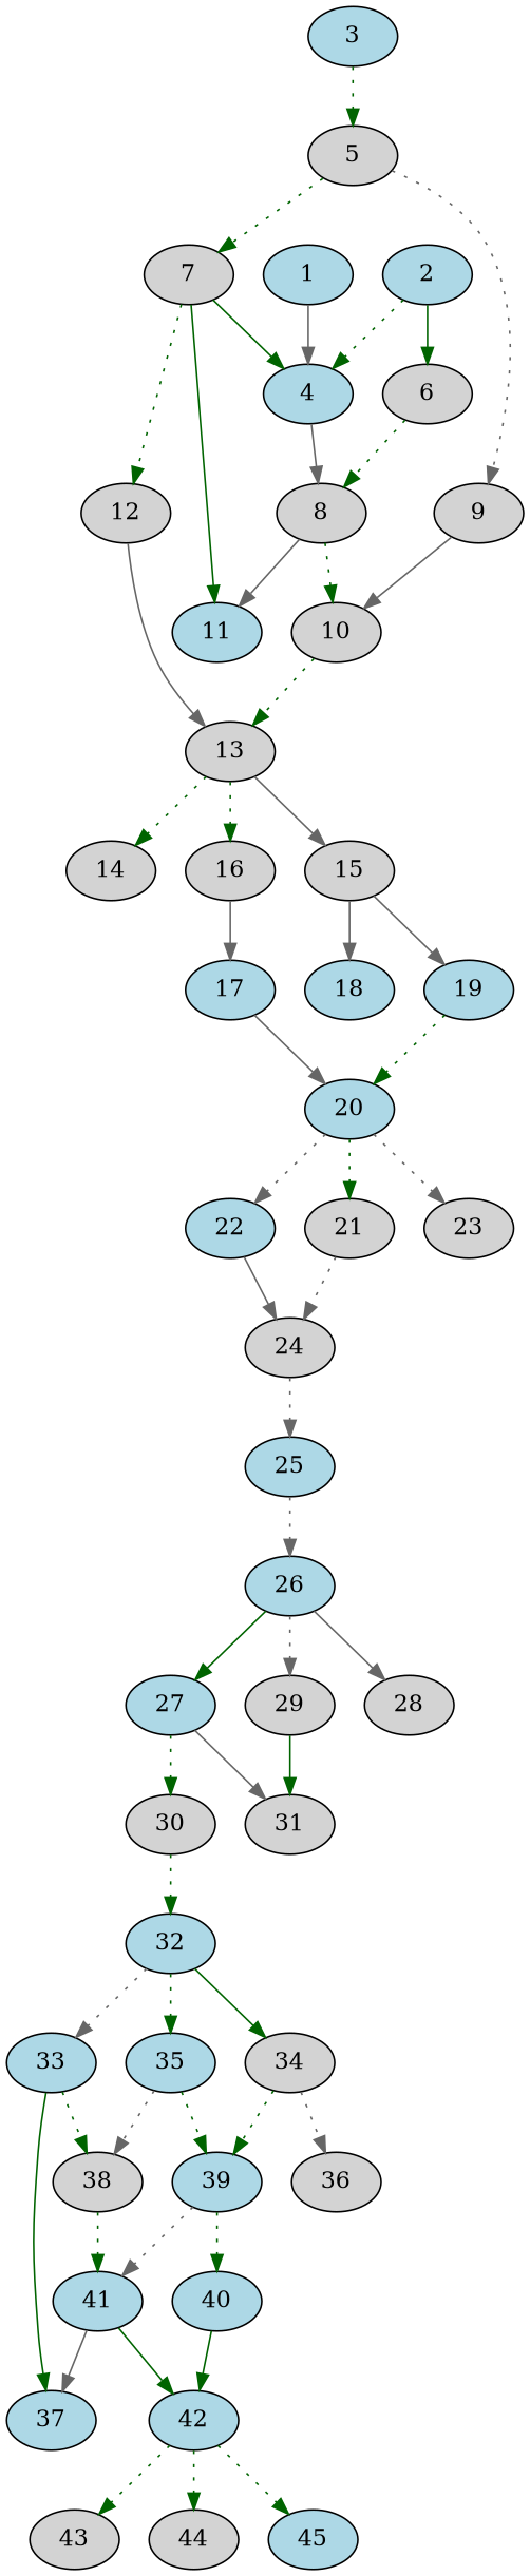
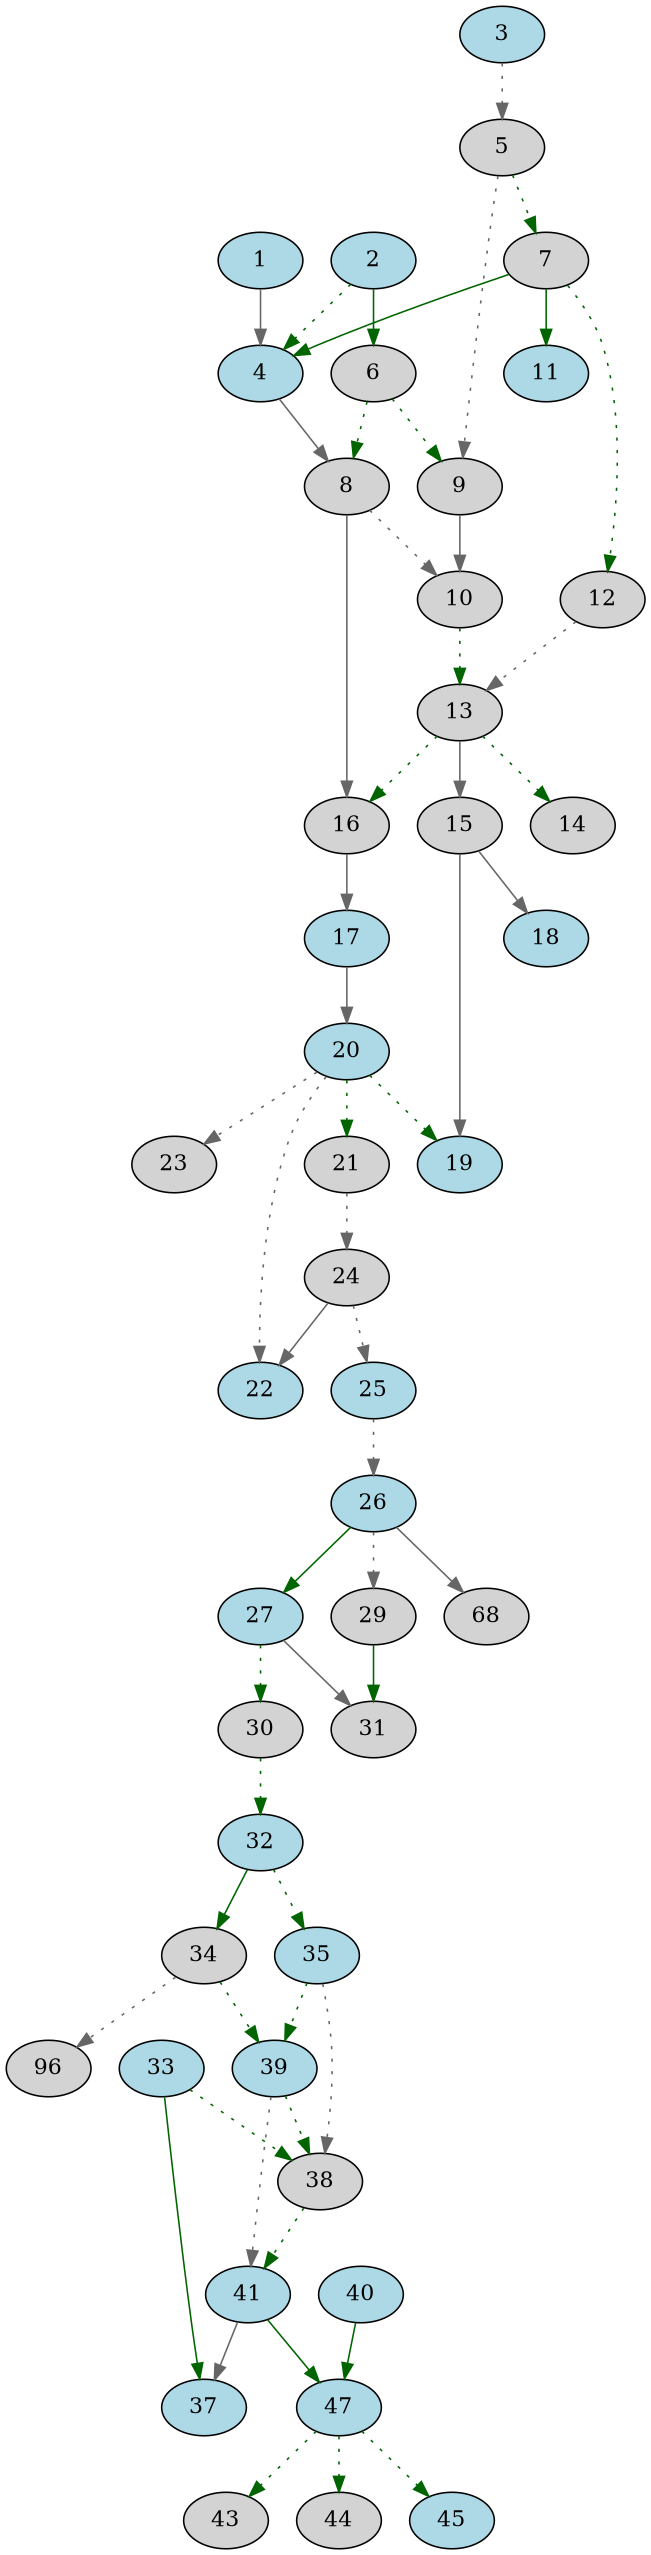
  digraph {
    node [alpha=0.12 fillcolor=lightgrey style=filled]
    edge [color=darkgreen style=dotted]
    1 [alpha=0.05 expect_size=13847552 fillcolor=lightblue]
    4 [alpha=0.18 expect_size=10882048 fillcolor=lightblue]
    8 [expect_size=50795520]
    11 [alpha=0.03 expect_size=46566400 fillcolor=lightblue]
    10 [alpha=0.07 expect_size=19381248]
    2 [alpha=0.03 expect_size=25512960 fillcolor=lightblue]
    6 [alpha=0.19 expect_size=43277312]
    9 [alpha=0.04 expect_size=19580928]
    3 [alpha=0.03 expect_size=27141120 fillcolor=lightblue]
    5 [alpha=0.08 expect_size=38054912]
    7 [alpha=0.20 expect_size=45267968]
    12 [alpha=0.11 expect_size=11201536]
    13 [alpha=0.01 expect_size=18519040]
    14 [alpha=0.11 expect_size=25874432]
    15 [alpha=0.13 expect_size=21336064]
    16 [alpha=0.08 expect_size=41168896]
    18 [alpha=0.08 expect_size=37473280 fillcolor=lightblue]
    19 [alpha=0.02 expect_size=17514496 fillcolor=lightblue]
    17 [alpha=0.17 expect_size=37743616 fillcolor=lightblue]
    20 [alpha=0.05 expect_size=26136576 fillcolor=lightblue]
    21 [expect_size=42246144]
    22 [alpha=0.08 expect_size=49765376 fillcolor=lightblue]
    23 [alpha=0.13 expect_size=29148160]
    24 [alpha=0.00 expect_size=32169984]
    25 [alpha=0.01 expect_size=11020288 fillcolor=lightblue]
    26 [alpha=0.19 expect_size=40980480 fillcolor=lightblue]
    27 [alpha=0.13 expect_size=12215296 fillcolor=lightblue]
-   28 [alpha=0.06 expect_size=51537920]
+   28 [alpha=0.06 expect_size=51537920 label=68]
    29 [alpha=0.06 expect_size=23044096]
    30 [expect_size=27741184]
    31 [alpha=0.15 expect_size=40348672]
    32 [alpha=0.00 expect_size=22283264 fillcolor=lightblue]
    33 [expect_size=41003008 fillcolor=lightblue]
    34 [expect_size=24034304]
    35 [alpha=0.19 expect_size=24203264 fillcolor=lightblue]
    37 [alpha=0.17 expect_size=23682048 fillcolor=lightblue]
    38 [alpha=0.06 expect_size=6680576]
-   36 [alpha=0.01 expect_size=27136000]
+   36 [alpha=0.01 expect_size=27136000 label=96]
    39 [alpha=0.01 expect_size=21684224 fillcolor=lightblue]
    41 [alpha=0.04 expect_size=16120832 fillcolor=lightblue]
    40 [alpha=0.05 expect_size=35846144 fillcolor=lightblue]
-   42 [alpha=0.02 expect_size=51016704 fillcolor=lightblue]
+   42 [alpha=0.02 expect_size=51016704 fillcolor=lightblue label=47]
    43 [alpha=0.10 expect_size=52122624]
    44 [alpha=0.10 expect_size=32714752]
    45 [expect_size=13424640 fillcolor=lightblue]
    1 -> 4 [color=gray40 style=solid]
    4 -> 8 [color=gray40 style=solid]
-   8 -> 11 [color=gray40 style=solid]
-   8 -> 10
+   8 -> 16 [color=gray40 style=solid]
+   8 -> 10 [color=gray40]
    10 -> 13
    2 -> 4
    2 -> 6 [style=solid]
    6 -> 8
+   6 -> 9
    9 -> 10 [color=gray40 style=solid]
-   3 -> 5
+   3 -> 5 [color=gray40]
    5 -> 9 [color=gray40]
    5 -> 7
    7 -> 4 [style=solid]
    7 -> 11 [style=solid]
    7 -> 12
-   12 -> 13 [color=gray40 style=solid]
+   12 -> 13 [color=gray40]
    13 -> 14
    13 -> 15 [color=gray40 style=solid]
    13 -> 16
    15 -> 18 [color=gray40 style=solid]
    15 -> 19 [color=gray40 style=solid]
    16 -> 17 [color=gray40 style=solid]
-   19 -> 20
+   20 -> 19
    17 -> 20 [color=gray40 style=solid]
    20 -> 21
    20 -> 22 [color=gray40]
    20 -> 23 [color=gray40]
    21 -> 24 [color=gray40]
-   22 -> 24 [color=gray40 style=solid]
+   24 -> 22 [color=gray40 style=solid]
    24 -> 25 [color=gray40]
    25 -> 26 [color=gray40]
    26 -> 27 [style=solid]
    26 -> 28 [color=gray40 style=solid]
    26 -> 29 [color=gray40]
    27 -> 30
    27 -> 31 [color=gray40 style=solid]
    29 -> 31 [style=solid]
    30 -> 32
-   32 -> 33 [color=gray40]
    32 -> 34 [style=solid]
    32 -> 35
    33 -> 37 [style=solid]
    33 -> 38
    34 -> 36 [color=gray40]
    34 -> 39
    35 -> 38 [color=gray40]
    35 -> 39
    38 -> 41
    39 -> 41 [color=gray40]
-   39 -> 40
+   39 -> 38
    41 -> 37 [color=gray40 style=solid]
    41 -> 42 [style=solid]
    40 -> 42 [style=solid]
    42 -> 43
    42 -> 44
    42 -> 45
  }
